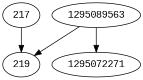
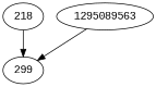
  strict digraph {
    fontname="Liberation Mono"
    node [fontname="Liberation Mono"]
    edge [fontname="Liberation Mono"]
-   218 [label=217]
-   219
+   218
+   219 [label=299]
    1295089563
-   1295072271
    218 -> 219
    1295089563 -> 219
-   1295089563 -> 1295072271
  }
